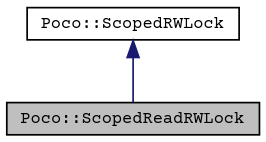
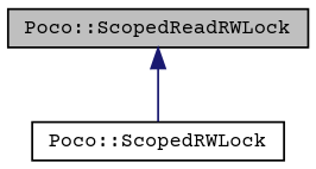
  digraph {
    fontname="Courier Prime"
    node [color=black fontname="Courier Prime" fontsize=10 shape=record style=filled]
    n1 [fillcolor=grey75 fontcolor=black height=0.2 label="Poco::ScopedReadRWLock" width=0.4]
    n2 [fillcolor=white height=0.2 label="Poco::ScopedRWLock" width=0.4]
-   n2 -> n1 [color=midnightblue dir=back fontname="Courier Prime" fontsize=10 labelfontname=Helvetica labelfontsize=10 style=solid]
+   n1 -> n2 [color=midnightblue dir=back fontname="Courier Prime" fontsize=10 labelfontname=Helvetica labelfontsize=10 style=solid]
  }
